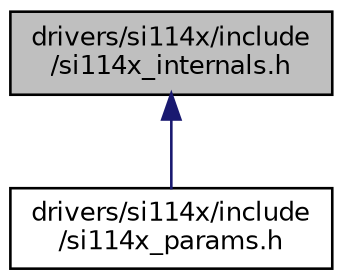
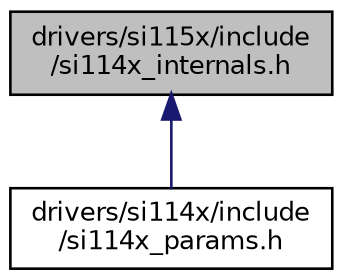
  digraph {
    node [color=black fontname=Helvetica fontsize=10 shape=record style=filled]
-   n1 [fillcolor=grey75 fontcolor=black height=0.2 label="drivers/si114x/include\l/si114x_internals.h" width=0.4]
+   n1 [fillcolor=grey75 fontcolor=black height=0.2 label="drivers/si115x/include\l/si114x_internals.h" width=0.4]
    n2 [fillcolor=white height=0.2 label="drivers/si114x/include\l/si114x_params.h" width=0.4]
    n1 -> n2 [color=midnightblue dir=back fontname=Helvetica fontsize=10 labelfontname=Helvetica labelfontsize=10 style=solid]
  }
